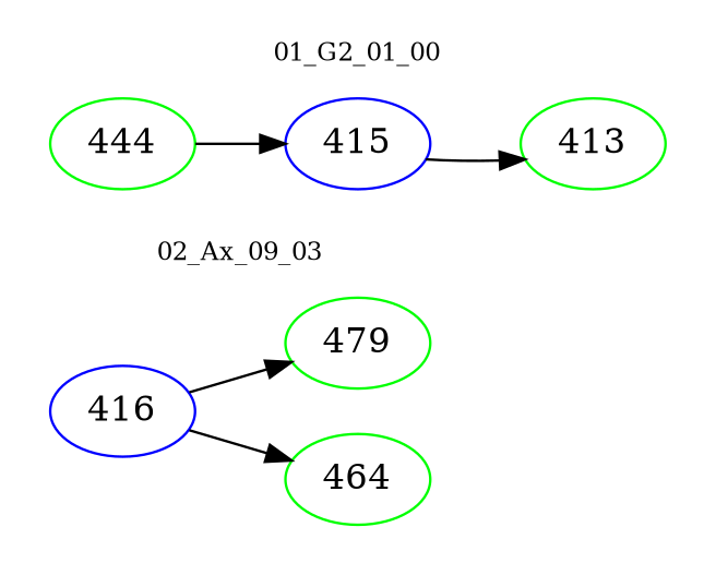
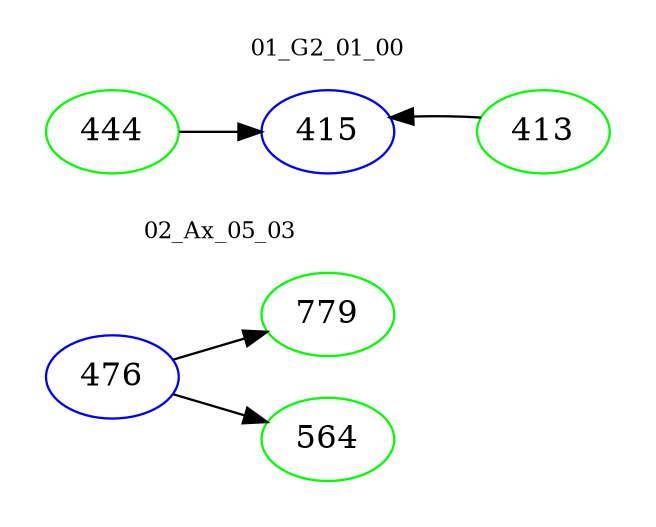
  digraph {
    rankdir=LR
    node [color=green]
    edge [color=black]
-   n1 [color=blue label=416]
-   n2 [label=464]
-   n3 [label=479]
+   n1 [color=blue label=476]
+   n2 [label=564]
+   n3 [label=779]
    n4 [color=blue label=415]
    n5 [label=413]
    n6 [label=444]
    subgraph cluster_1 {
      color=white
      fontsize=10
-     label="02_Ax_09_03"
+     label="02_Ax_05_03"
      n1
      n2
      n3
    }
    subgraph cluster_2 {
      color=white
      fontsize=10
      label="01_G2_01_00"
      n4
      n5
      n6
    }
    n1 -> n2
    n1 -> n3
-   n4 -> n5
+   n5 -> n4
    n6 -> n4
  }
